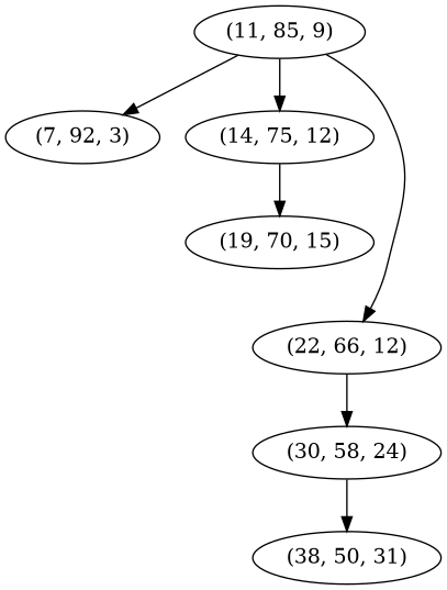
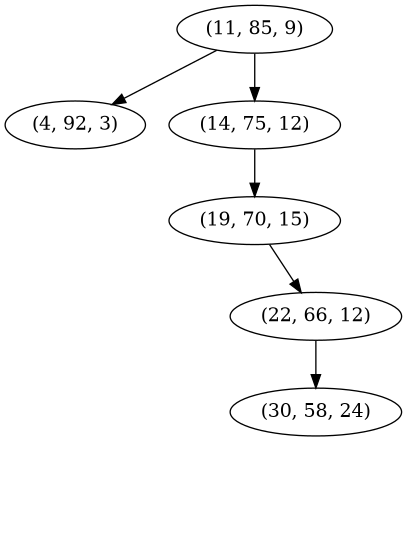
  digraph {
    "(11, 85, 9)"
-   "(4, 92, 3)" [label="(7, 92, 3)"]
+   "(4, 92, 3)"
    "(14, 75, 12)"
    "(19, 70, 15)"
    n5 [label="(22, 66, 12)"]
    "(30, 58, 24)"
-   "(38, 50, 31)"
    "(11, 85, 9)" -> "(4, 92, 3)"
    "(11, 85, 9)" -> "(14, 75, 12)"
    "(14, 75, 12)" -> "(19, 70, 15)"
-   "(11, 85, 9)" -> n5
+   "(19, 70, 15)" -> n5
    n5 -> "(30, 58, 24)"
-   "(30, 58, 24)" -> "(38, 50, 31)"
  }
